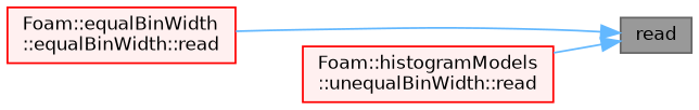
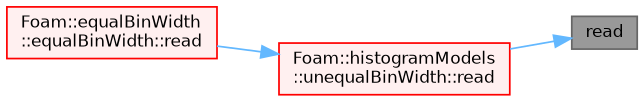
  digraph {
    rankdir=RL
    node [color=red fillcolor="#FFF0F0" fontname=Helvetica fontsize=10 shape=box style=filled]
    edge [color=steelblue1 dir=back fontname=Helvetica fontsize=10 labelfontname=Helvetica labelfontsize=10 style=solid]
    n1 [color=gray40 fillcolor=grey60 fontcolor=black height=0.2 label=read width=0.4]
    n2 [height=0.2 label="Foam::equalBinWidth\l::equalBinWidth::read" width=0.4]
    n3 [height=0.2 label="Foam::histogramModels\l::unequalBinWidth::read" width=0.4]
-   n1 -> n2
+   n3 -> n2
    n1 -> n3
  }
